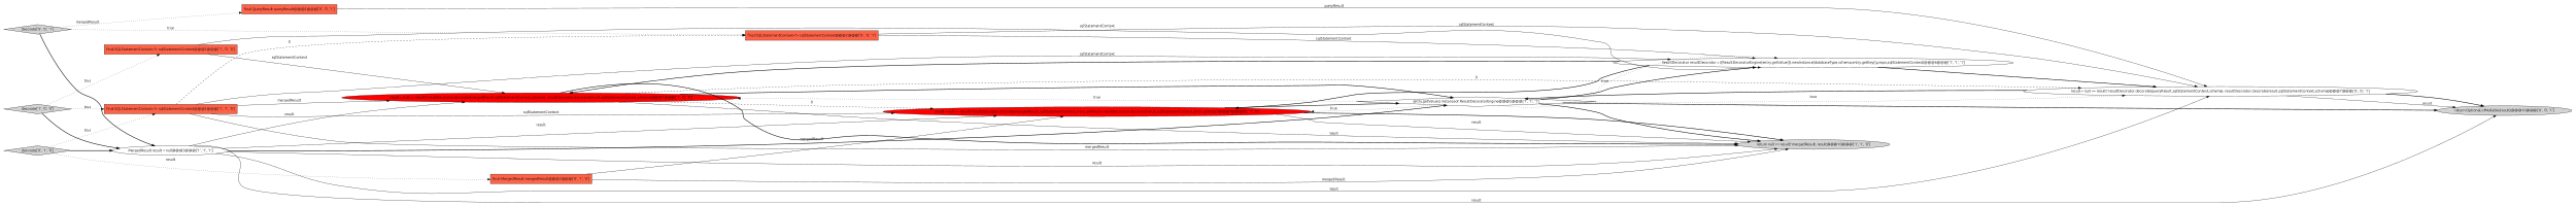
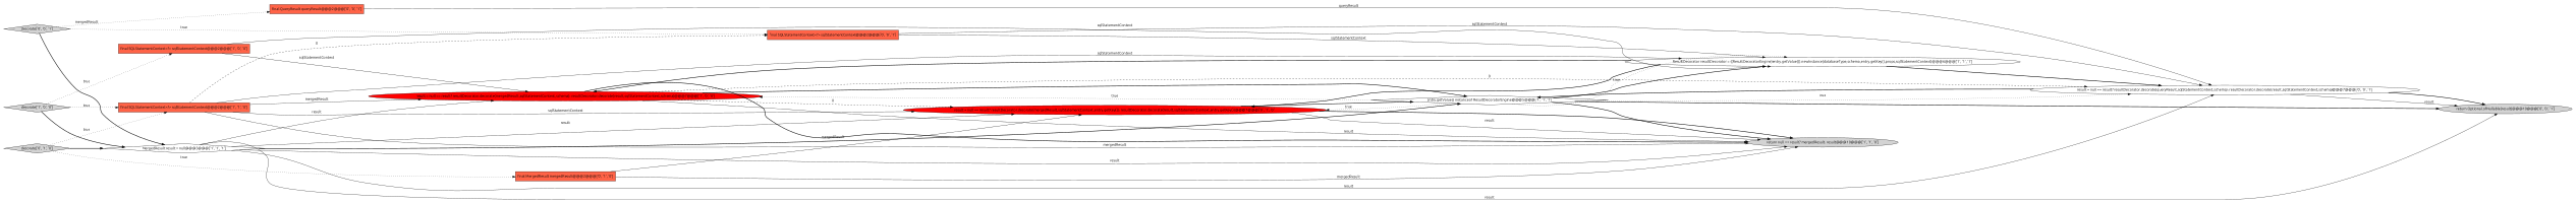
  digraph {
    fontname=Ubuntu
    rankdir=LR
    node [fillcolor=tomato fontname=Ubuntu shape=ellipse style=filled]
    edge [fontname=Ubuntu style=solid]
    n1 [label="final SQLStatementContext<?> sqlStatementContext@@@2@@@['1', '0', '0']" shape=box]
    n2 [fillcolor=red label="result = null == result? resultDecorator.decorate(mergedResult,sqlStatementContext,schema): resultDecorator.decorate(result,sqlStatementContext,schema)@@@7@@@['1', '0', '0']"]
    n3 [fillcolor=white label="ResultDecorator resultDecorator = ((ResultDecoratorEngine)entry.getValue()).newInstance(databaseType,schema,entry.getKey(),props,sqlStatementContext)@@@6@@@['1', '1', '1']"]
    n4 [fillcolor=red label="result = null == result? resultDecorator.decorate(mergedResult,sqlStatementContext,entry.getKey()): resultDecorator.decorate(result,sqlStatementContext,entry.getKey())@@@7@@@['0', '1', '0']"]
    n5 [fillcolor=lightgray label="return null == result? mergedResult: result@@@10@@@['1', '1', '0']"]
    n6 [fillcolor=white label="entry.getValue() instanceof ResultDecoratorEngine@@@5@@@['1', '1', '1']" shape=diamond]
    n7 [fillcolor=white label="result = null == result? resultDecorator.decorate(queryResult,sqlStatementContext,schema): resultDecorator.decorate(result,sqlStatementContext,schema)@@@7@@@['0', '0', '1']"]
    n8 [label="final SQLStatementContext<?> sqlStatementContext@@@2@@@['1', '1', '0']" shape=box]
    n9 [label="final SQLStatementContext<?> sqlStatementContext@@@2@@@['0', '0', '1']" shape=box]
    n10 [fillcolor=lightgray label="return Optional.ofNullable(result)@@@10@@@['0', '0', '1']"]
    n11 [fillcolor=lightgray label="decorate['0', '0', '1']" shape=diamond]
    n12 [label="final QueryResult queryResult@@@2@@@['0', '0', '1']" shape=box]
-   n13 [fillcolor=white label="MergedResult result = null@@@3@@@['1', '1', '1']"]
+   n13 [fillcolor=white label="MergedResult result = null@@@3@@@['1', '1', '1']" shape=diamond]
    n14 [label="final MergedResult mergedResult@@@2@@@['0', '1', '0']" shape=box]
    n15 [fillcolor=lightgray label="decorate['0', '1', '0']" shape=diamond]
    n16 [fillcolor=lightgray label="decorate['1', '0', '0']" shape=diamond]
    n1 -> n2 [label=sqlStatementContext]
    n1 -> n3 [label=sqlStatementContext]
    n2 -> n4 [label=0 style=dashed]
    n2 -> n5 [label=result]
    n2 -> n5 [style=bold]
    n2 -> n6 [style=bold]
    n2 -> n7 [label=0 style=dashed]
    n3 -> n2 [style=bold]
    n3 -> n4 [style=bold]
    n3 -> n7 [style=bold]
    n4 -> n5 [label=result]
    n4 -> n5 [style=bold]
    n4 -> n6 [style=bold]
    n6 -> n2 [label=true style=dotted]
    n6 -> n3 [label=true style=dotted]
    n6 -> n3 [style=bold]
    n6 -> n4 [label=true style=dotted]
    n6 -> n5 [style=bold]
    n6 -> n7 [label=true style=dotted]
    n6 -> n10 [style=bold]
    n7 -> n6 [style=bold]
    n7 -> n10 [style=bold]
    n7 -> n10 [label=result]
    n8 -> n2 [label=mergedResult]
    n8 -> n3 [label=sqlStatementContext]
    n8 -> n4 [label=sqlStatementContext]
    n8 -> n5 [label=mergedResult]
    n8 -> n9 [label=0 style=dashed]
    n9 -> n3 [label=sqlStatementContext]
    n9 -> n7 [label=sqlStatementContext]
    n11 -> n9 [label=true style=dotted]
    n11 -> n12 [label=mergedResult style=dotted]
    n11 -> n13 [style=bold]
    n12 -> n7 [label=queryResult]
    n13 -> n2 [label=result]
    n13 -> n4 [label=result]
    n13 -> n5 [label=result]
    n13 -> n6 [style=bold]
    n13 -> n7 [label=result]
    n13 -> n10 [label=result]
    n14 -> n4 [label=mergedResult]
    n14 -> n5 [label=mergedResult]
    n15 -> n8 [label=true style=dotted]
    n15 -> n13 [style=bold]
-   n15 -> n14 [label=result style=dotted]
+   n15 -> n14 [label=true style=dotted]
    n16 -> n1 [label=true style=dotted]
    n16 -> n8 [label=true style=dotted]
    n16 -> n13 [style=bold]
  }
